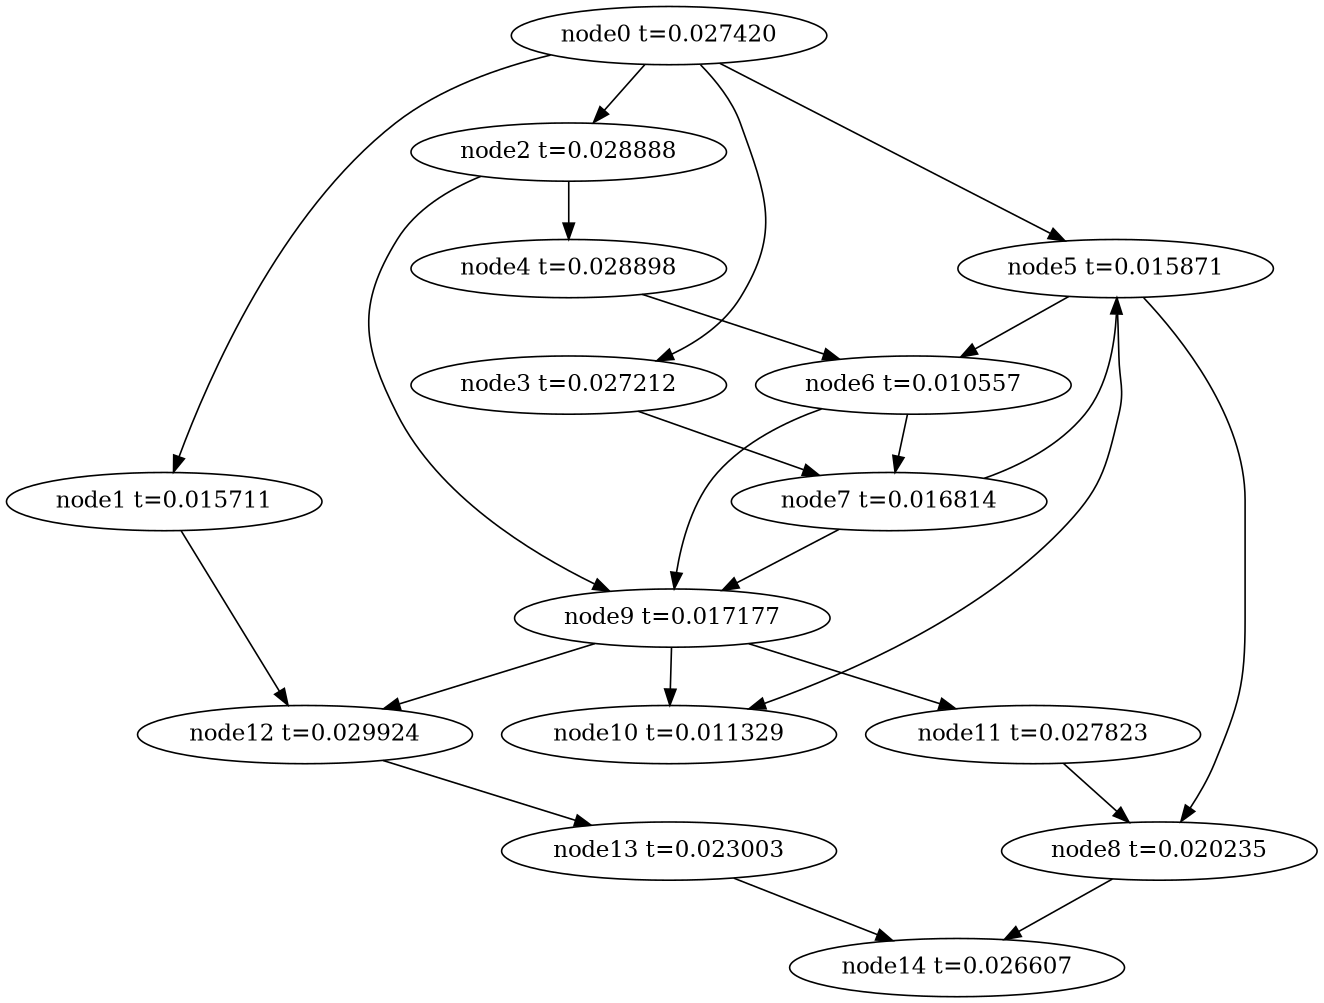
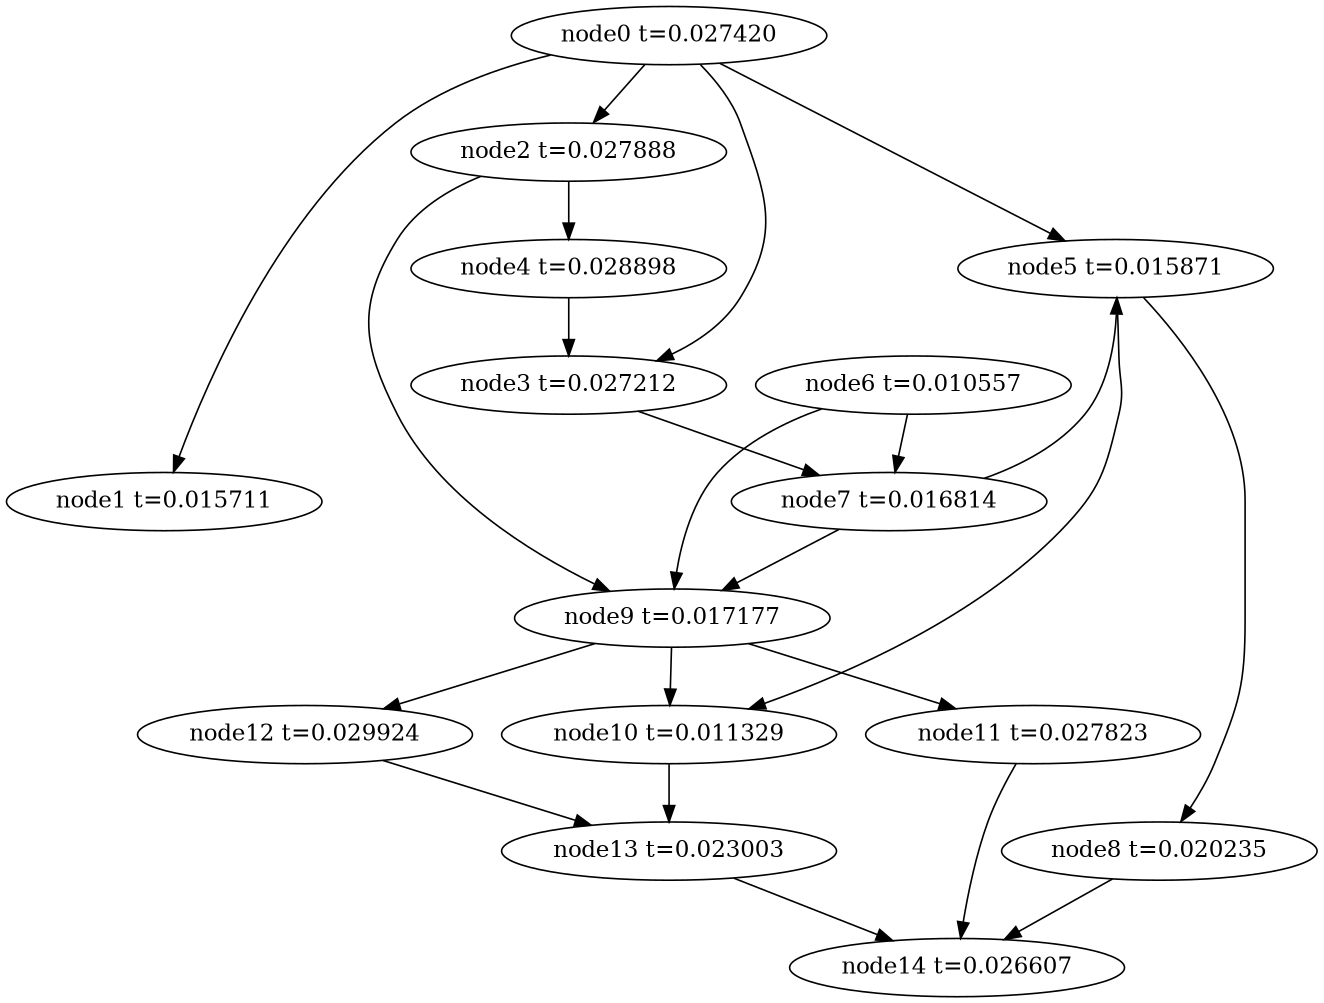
  digraph {
    n1 [label="node14 t=0.026607"]
    n2 [label="node13 t=0.023003"]
    n3 [label="node12 t=0.029924"]
    n4 [label="node11 t=0.027823"]
    n5 [label="node10 t=0.011329"]
    n6 [label="node9 t=0.017177"]
    n7 [label="node8 t=0.020235"]
    n8 [label="node7 t=0.016814"]
    n9 [label="node5 t=0.015871"]
    n10 [label="node6 t=0.010557"]
    n11 [label="node4 t=0.028898"]
    n12 [label="node3 t=0.027212"]
-   n13 [label="node2 t=0.028888"]
+   n13 [label="node2 t=0.027888"]
    n14 [label="node1 t=0.015711"]
    n15 [label="node0 t=0.027420"]
    n2 -> n1
    n3 -> n2
-   n4 -> n7
+   n4 -> n1
+   n5 -> n2
    n6 -> n3
    n6 -> n4
    n6 -> n5
    n7 -> n1
    n8 -> n6
    n8 -> n9
    n9 -> n5
    n9 -> n7
-   n9 -> n10
    n10 -> n6
    n10 -> n8
-   n11 -> n10
+   n11 -> n12
    n12 -> n8
    n13 -> n6
    n13 -> n11
-   n14 -> n3
    n15 -> n9
    n15 -> n12
    n15 -> n13
    n15 -> n14
  }
